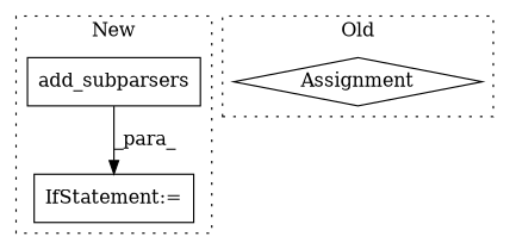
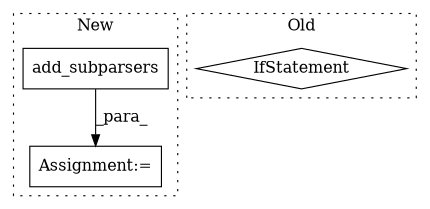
  digraph {
    node [shape=box]
    n1 [a=32 l="15,1" label=add_subparsers s="295,350"]
-   n2 [a=7 l=1 label="IfStatement:=" s=287]
-   n3 [a=25 l="4,2" label=Assignment s="1429,1476" shape=diamond]
+   n2 [a=7 l=1 label="Assignment:=" s=287]
+   n3 [a=25 l="4,2" label=IfStatement s="1429,1476" shape=diamond]
    subgraph cluster_1 {
      label=New
      style=dotted
      n1
      n2
    }
    subgraph cluster_2 {
      label=Old
      style=dotted
      n3
    }
    n1 -> n2 [label=_para_]
  }
